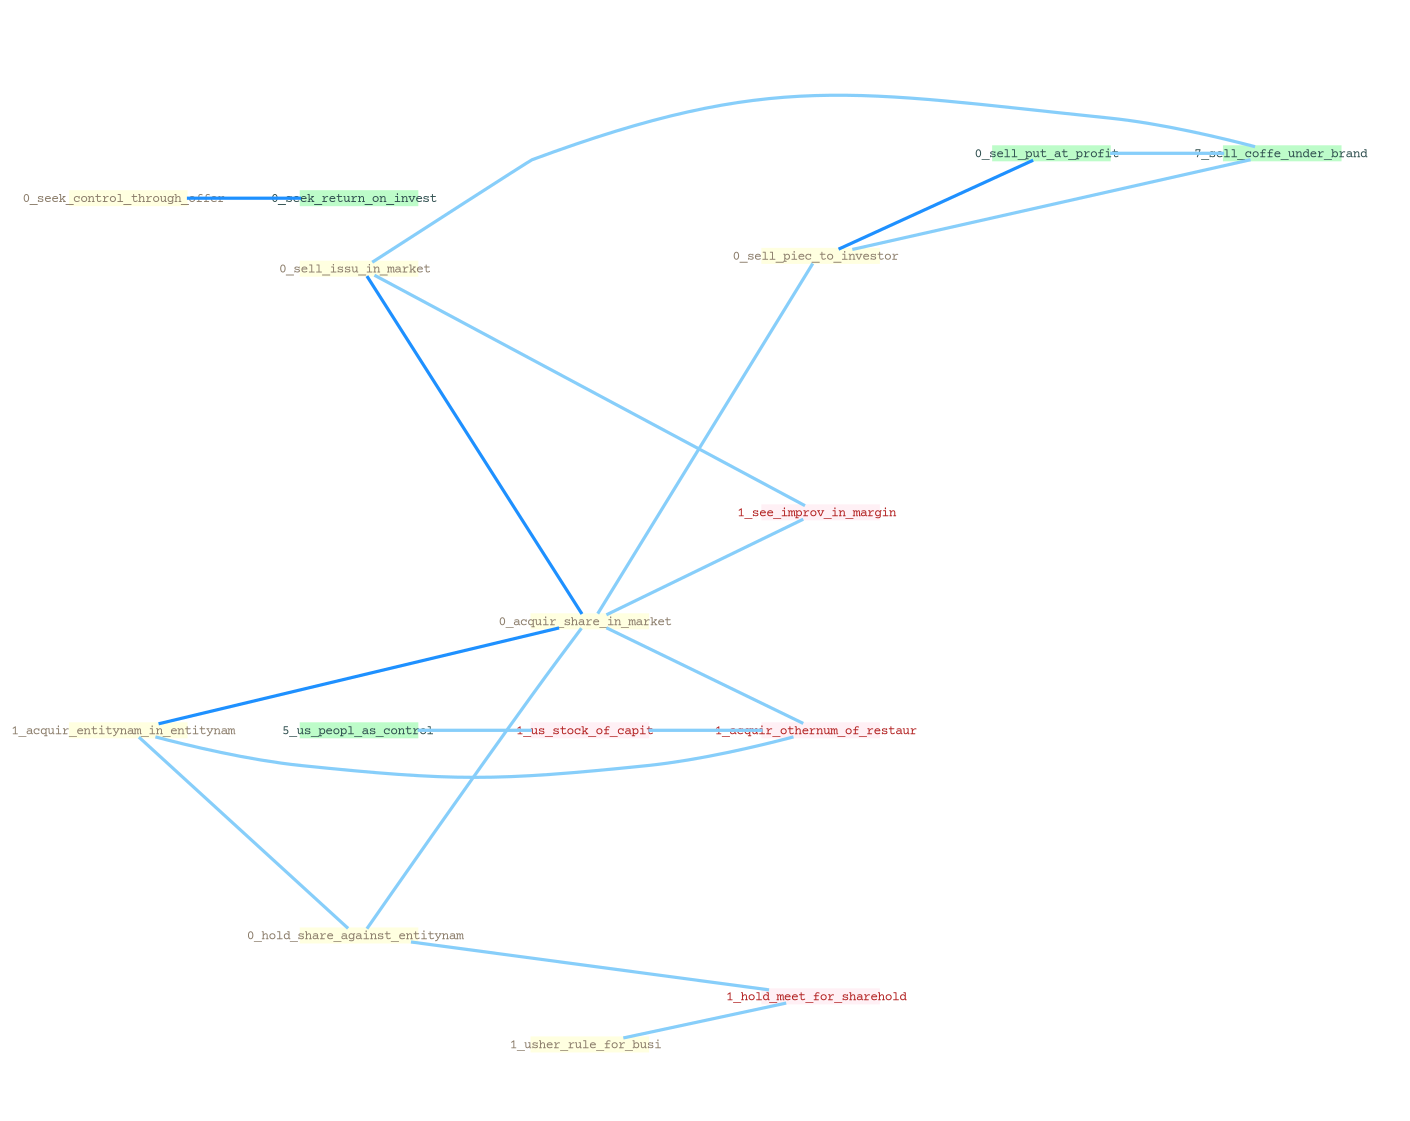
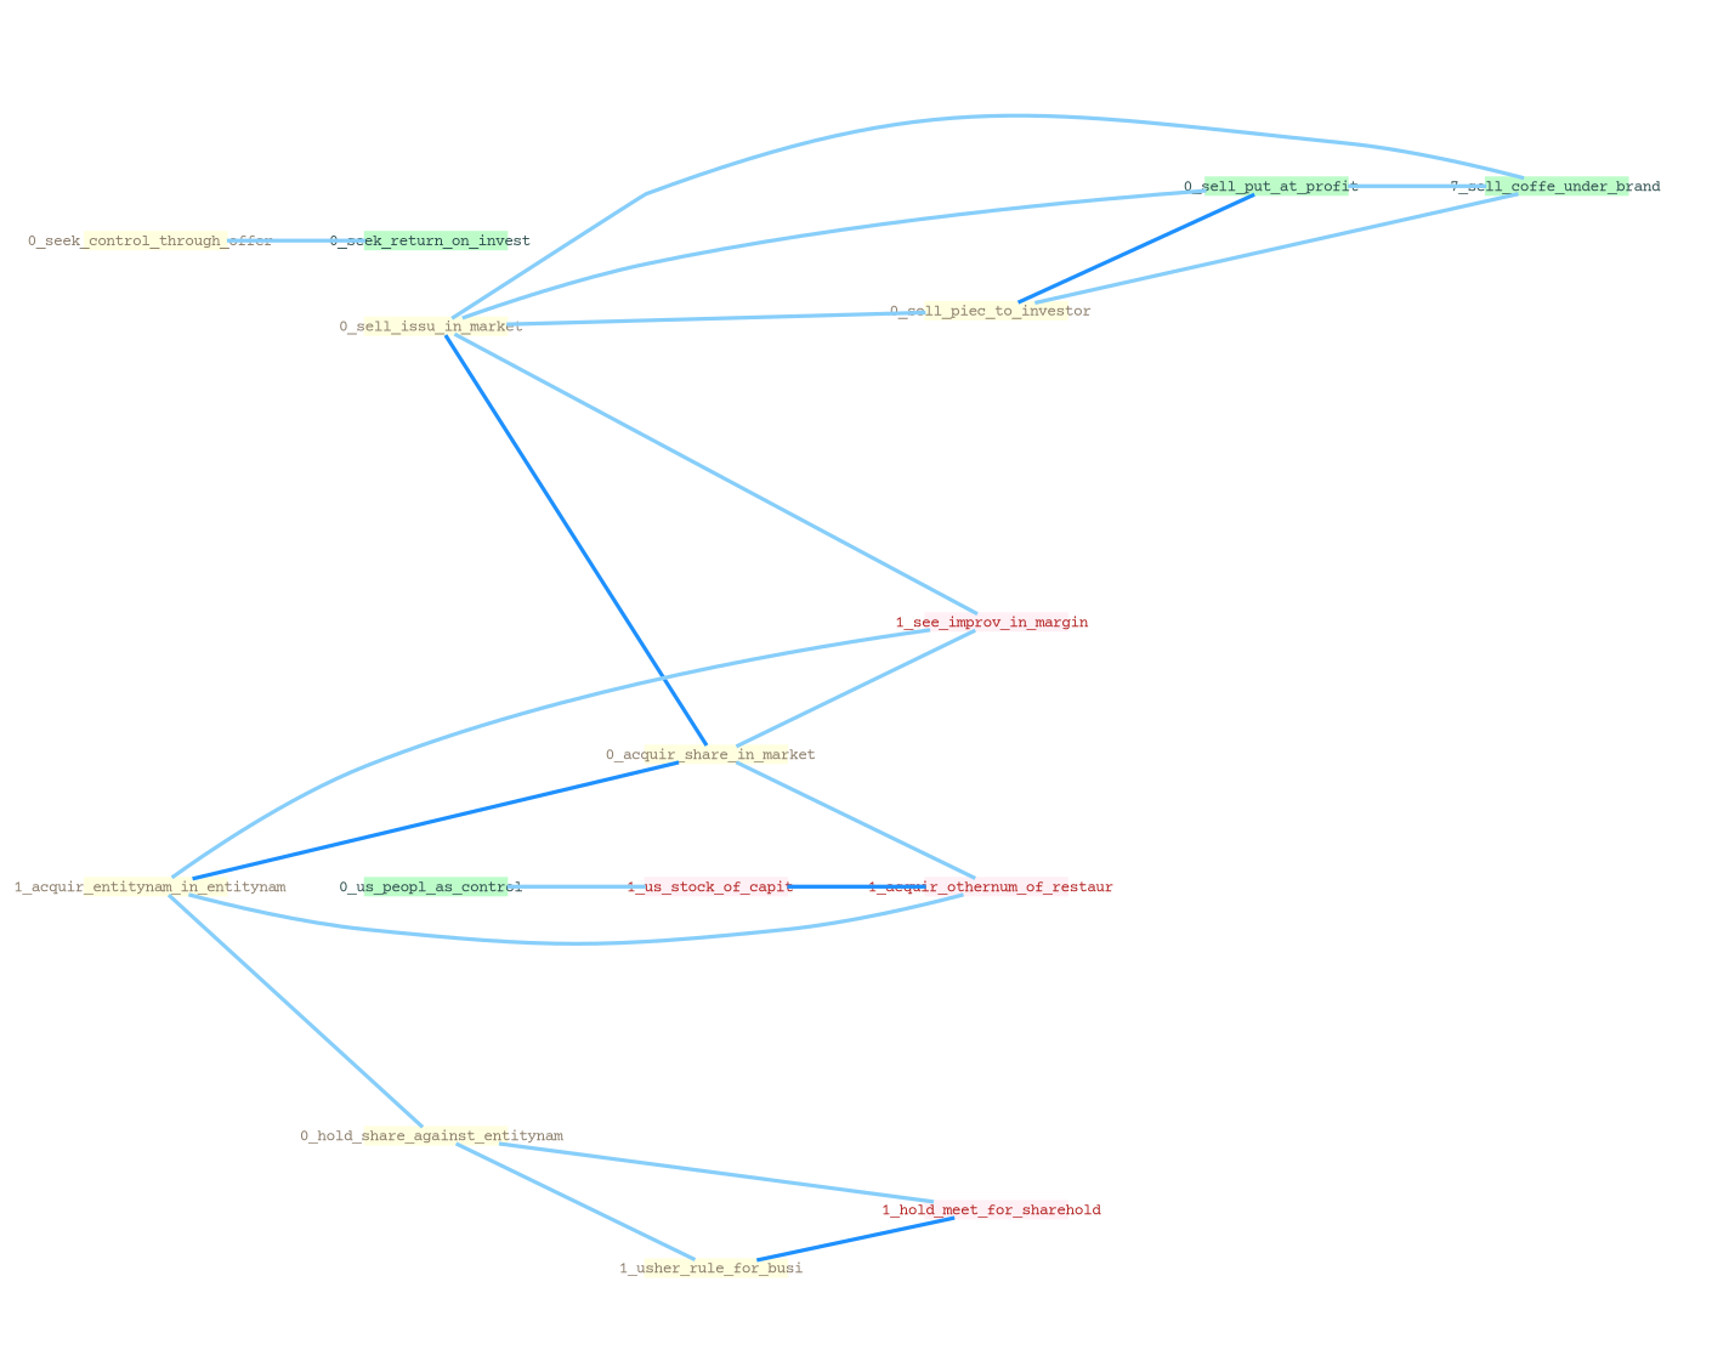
  graph {
    fontname="Courier Prime"
    rankdir=LR
    node [color="#ffffe0" fixedsize=true fontcolor="#8b7d6b" fontname="Courier Prime" fontsize=4 shape=polygon style=filled]
    edge [color="#87cefa" fontname="Courier Prime" w=1]
    "1_usher_rule_for_busi " [height=.06 width=.5]
    "0_sell_issu_in_market " [height=.06 width=.5]
    "1_acquir_entitynam_in_entitynam " [height=.06 width=.5]
    "0_sell_piec_to_investor " [height=.06 width=.5]
    "0_hold_share_against_entitynam " [height=.06 width=.5]
    "0_acquir_share_in_market " [height=.06 width=.5]
    "0_seek_control_through_offer " [height=.06 width=.5]
    "1_us_stock_of_capit " [color="#fff0f5" fontcolor="#b22222" height=.06 width=.5]
    "1_see_improv_in_margin " [color="#fff0f5" fontcolor="#b22222" height=.06 width=.5]
    "1_hold_meet_for_sharehold " [color="#fff0f5" fontcolor="#b22222" height=.06 width=.5]
    "1_acquir_othernum_of_restaur " [color="#fff0f5" fontcolor="#b22222" height=.06 width=.5]
    "0_sell_put_at_profit " [color="#BDFCC9" fontcolor="#2f4f4f" height=.06 width=.5]
    n13 [color="#BDFCC9" fontcolor="#2f4f4f" height=.06 label="7_sell_coffe_under_brand" width=.5]
    "0_seek_return_on_invest " [color="#BDFCC9" fontcolor="#2f4f4f" height=.06 width=.5]
-   "0_us_peopl_as_control " [color="#BDFCC9" fontcolor="#2f4f4f" height=.06 width=.5 label="5_us_peopl_as_control"]
+   "0_us_peopl_as_control " [color="#BDFCC9" fontcolor="#2f4f4f" height=.06 width=.5]
    subgraph sub_1 {
      "1_usher_rule_for_busi "
      "0_sell_issu_in_market "
      "1_acquir_entitynam_in_entitynam "
      "0_sell_piec_to_investor "
      "0_hold_share_against_entitynam "
      "0_acquir_share_in_market "
      "0_seek_control_through_offer "
    }
    subgraph sub_2 {
      "1_us_stock_of_capit "
      "1_see_improv_in_margin "
      "1_hold_meet_for_sharehold "
      "1_acquir_othernum_of_restaur "
    }
-   "1_usher_rule_for_busi " -- "1_hold_meet_for_sharehold "
-   "0_acquir_share_in_market " -- "0_sell_piec_to_investor "
+   "1_usher_rule_for_busi " -- "1_hold_meet_for_sharehold " [color="#1e90ff"]
+   "0_sell_issu_in_market " -- "0_sell_piec_to_investor "
    "0_sell_issu_in_market " -- "0_acquir_share_in_market " [color="#1e90ff" w=2]
    "0_sell_issu_in_market " -- "1_see_improv_in_margin "
+   "0_sell_issu_in_market " -- "0_sell_put_at_profit "
    "0_sell_issu_in_market " -- n13
    "1_acquir_entitynam_in_entitynam " -- "0_hold_share_against_entitynam "
    "1_acquir_entitynam_in_entitynam " -- "0_acquir_share_in_market " [color="#1e90ff" w=2]
+   "1_acquir_entitynam_in_entitynam " -- "1_see_improv_in_margin "
    "1_acquir_entitynam_in_entitynam " -- "1_acquir_othernum_of_restaur "
    "0_sell_piec_to_investor " -- "0_sell_put_at_profit " [color="#1e90ff"]
    "0_sell_piec_to_investor " -- n13
-   "0_hold_share_against_entitynam " -- "0_acquir_share_in_market "
+   "0_hold_share_against_entitynam " -- "1_usher_rule_for_busi "
    "0_hold_share_against_entitynam " -- "1_hold_meet_for_sharehold "
    "0_acquir_share_in_market " -- "1_see_improv_in_margin "
    "0_acquir_share_in_market " -- "1_acquir_othernum_of_restaur "
-   "0_seek_control_through_offer " -- "0_seek_return_on_invest " [color="#1e90ff"]
-   "1_us_stock_of_capit " -- "1_acquir_othernum_of_restaur "
+   "0_seek_control_through_offer " -- "0_seek_return_on_invest "
+   "1_us_stock_of_capit " -- "1_acquir_othernum_of_restaur " [color="#1e90ff"]
    "0_sell_put_at_profit " -- n13
    "0_us_peopl_as_control " -- "1_us_stock_of_capit "
  }
